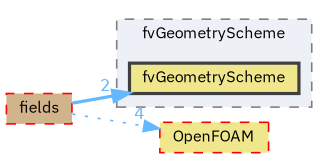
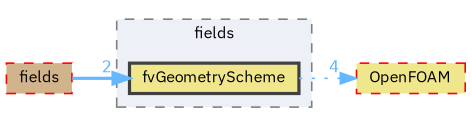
  digraph {
    compound=true
    fontname="IBM Plex Sans"
    rankdir=LR
    node [color=red fillcolor=khaki fontname="IBM Plex Sans" fontsize=10 shape=box style="filled,dashed"]
    edge [color=steelblue1 fontcolor=steelblue1 fontname="IBM Plex Sans" fontsize=10 labeldistance=1.5 labelfontname=Helvetica labelfontsize=10]
    n1 [color=grey25 height=0.2 label=fvGeometryScheme style="filled,bold" width=0.4]
    n2 [height=0.2 label=OpenFOAM width=0.4]
    n3 [fillcolor=tan height=0.2 label=fields width=0.4]
    subgraph cluster_1 {
      bgcolor="#edf0f7"
      fontsize=10
-     label=fvGeometryScheme
+     label=fields
      pencolor=grey50
      style="filled,dashed"
      n1
    }
-   n3 -> n2 [headlabel=4 style=dotted]
+   n1 -> n2 [headlabel=4 style=dotted]
    n3 -> n1 [headlabel=2 style=bold]
  }
